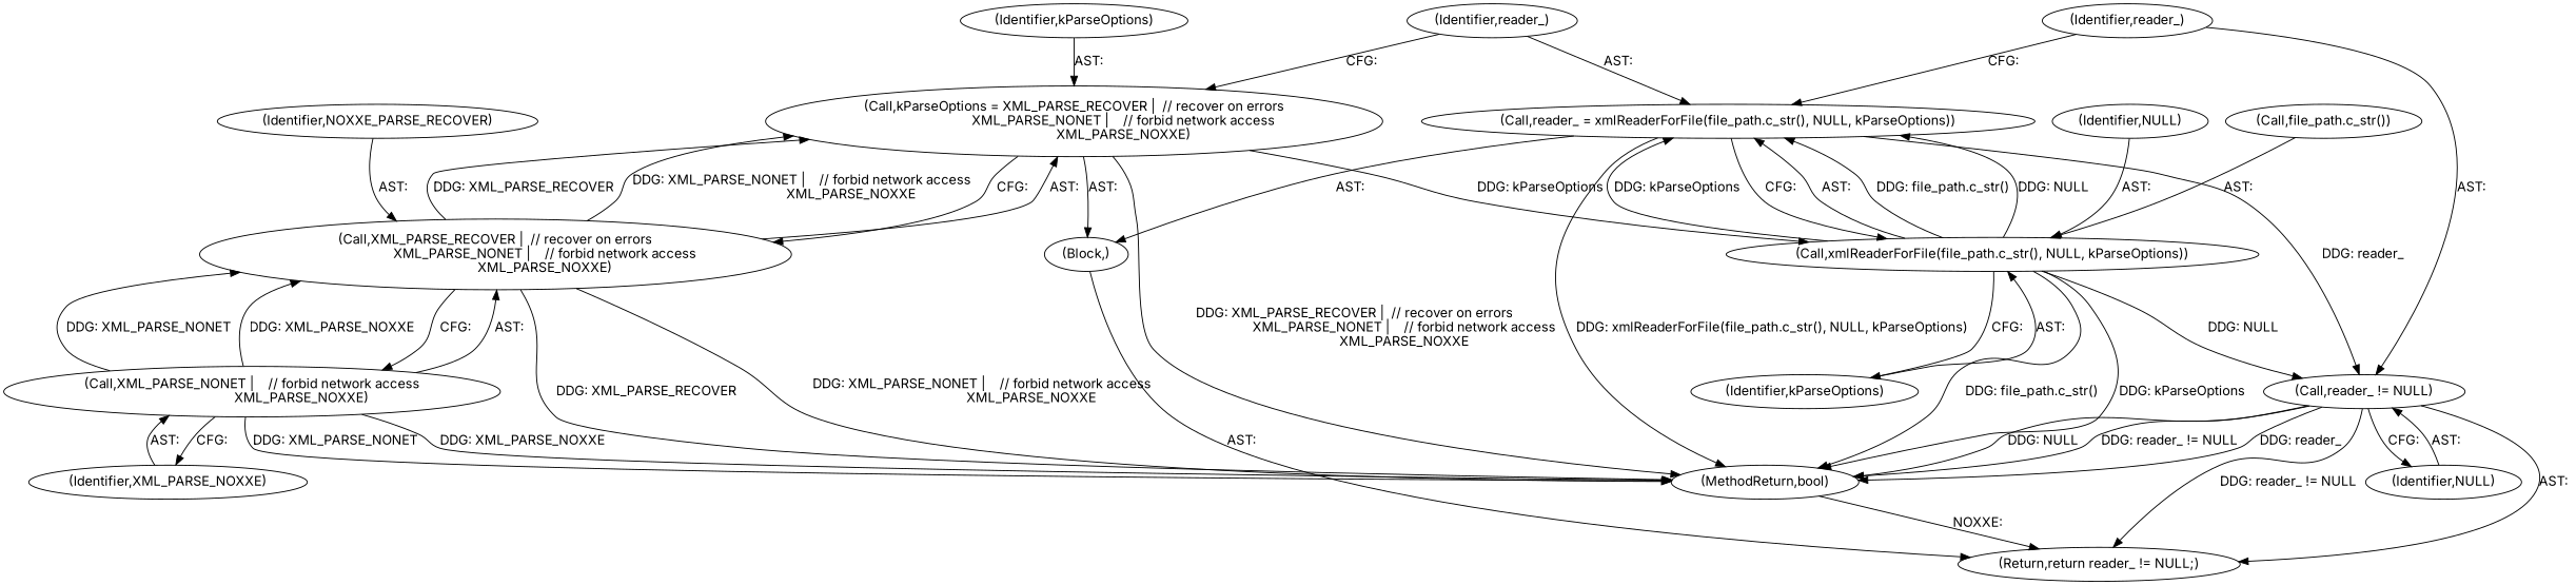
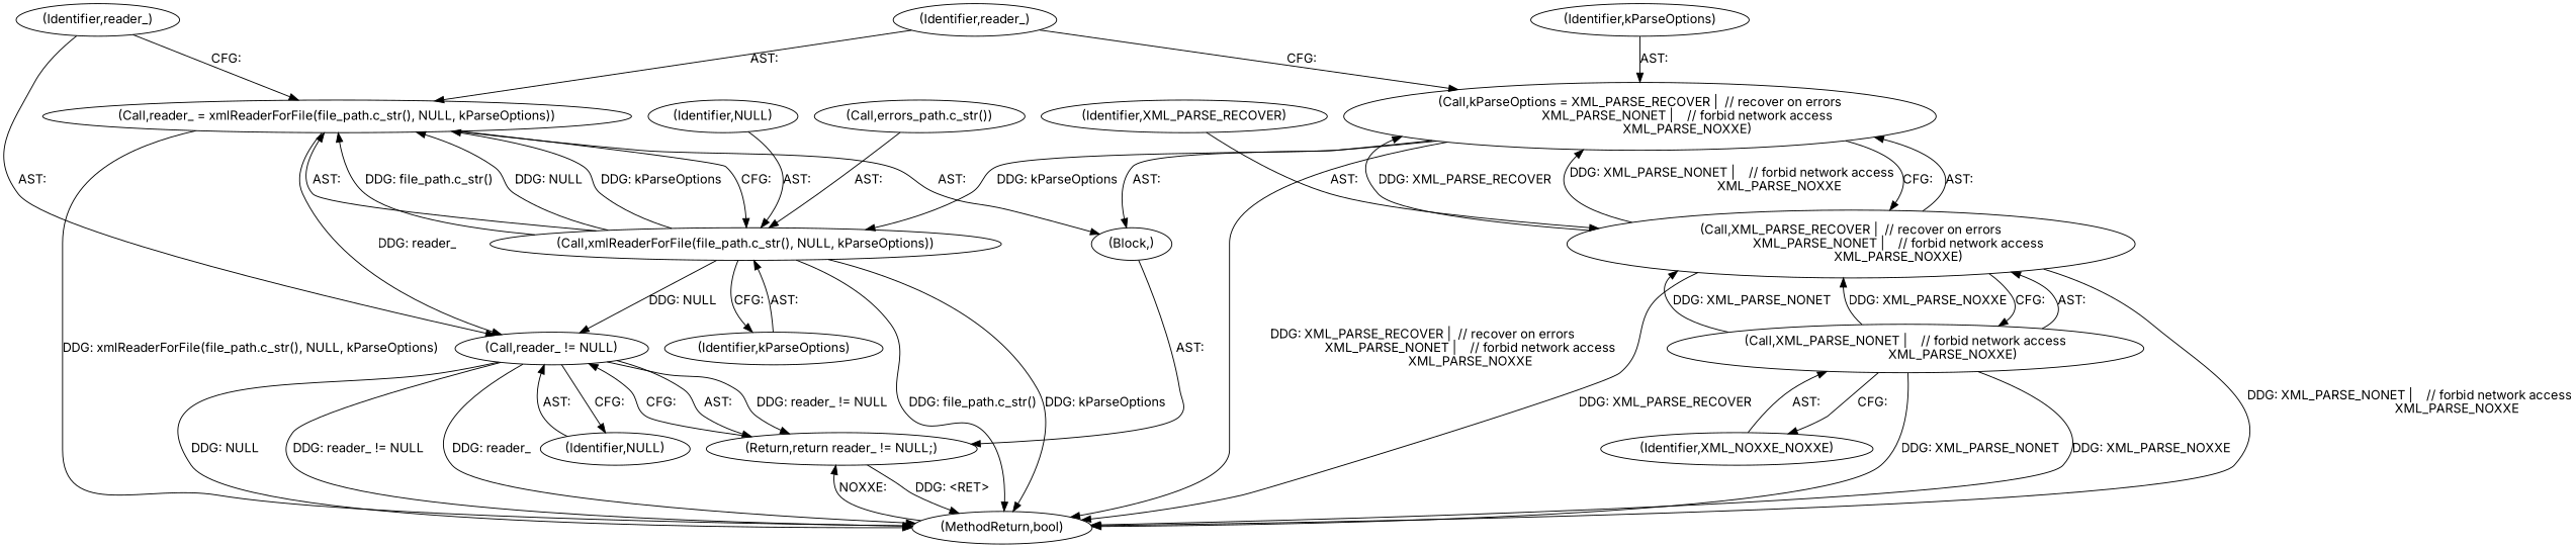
  digraph {
    fontname=Inter
    node [fontname=Inter]
    edge [fontname=Inter]
    n1 [label="(Call,reader_ != NULL)"]
    n2 [label="(Return,return reader_ != NULL;)"]
    n3 [label="(MethodReturn,bool)"]
    n4 [label="(Identifier,NULL)"]
    n5 [label="(Call,reader_ = xmlReaderForFile(file_path.c_str(), NULL, kParseOptions))"]
    n6 [label="(Call,xmlReaderForFile(file_path.c_str(), NULL, kParseOptions))"]
    n7 [label="(Block,)"]
    n8 [label="(Identifier,kParseOptions)"]
    n9 [label="(Call,kParseOptions = XML_PARSE_RECOVER |  // recover on errors\n                            XML_PARSE_NONET |    // forbid network access\n                            XML_PARSE_NOXXE)"]
    n10 [label="(Call,XML_PARSE_RECOVER |  // recover on errors\n                            XML_PARSE_NONET |    // forbid network access\n                            XML_PARSE_NOXXE)"]
    n11 [label="(Call,XML_PARSE_NONET |    // forbid network access\n                            XML_PARSE_NOXXE)"]
-   n12 [label="(Identifier,XML_PARSE_NOXXE)"]
+   n12 [label="(Identifier,XML_NOXXE_NOXXE)"]
    n13 [label="(Identifier,NULL)"]
    n14 [label="(Identifier,reader_)"]
-   n15 [label="(Call,file_path.c_str())"]
+   n15 [label="(Call,errors_path.c_str())"]
    n16 [label="(Identifier,reader_)"]
    n17 [label="(Identifier,kParseOptions)"]
-   n18 [label="(Identifier,NOXXE_PARSE_RECOVER)"]
+   n18 [label="(Identifier,XML_PARSE_RECOVER)"]
    n1 -> n2 [label="AST: "]
    n1 -> n2 [label="DDG: reader_ != NULL"]
    n1 -> n3 [label="DDG: NULL"]
    n1 -> n3 [label="DDG: reader_ != NULL"]
    n1 -> n3 [label="DDG: reader_"]
    n1 -> n4 [label="CFG: "]
+   n2 -> n1 [label="CFG: "]
+   n2 -> n3 [label="DDG: <RET>"]
    n3 -> n2 [label="NOXXE: "]
    n4 -> n1 [label="AST: "]
    n5 -> n1 [label="DDG: reader_"]
    n5 -> n3 [label="DDG: xmlReaderForFile(file_path.c_str(), NULL, kParseOptions)"]
    n5 -> n6 [label="CFG: "]
    n5 -> n7 [label="AST: "]
    n6 -> n1 [label="DDG: NULL"]
    n6 -> n3 [label="DDG: file_path.c_str()"]
    n6 -> n3 [label="DDG: kParseOptions"]
    n6 -> n5 [label="AST: "]
    n6 -> n5 [label="DDG: file_path.c_str()"]
    n6 -> n5 [label="DDG: NULL"]
    n6 -> n5 [label="DDG: kParseOptions"]
    n6 -> n8 [label="CFG: "]
    n7 -> n2 [label="AST: "]
    n8 -> n6 [label="AST: "]
    n9 -> n3 [label="DDG: XML_PARSE_RECOVER |  // recover on errors\n                            XML_PARSE_NONET |    // forbid network access\n                            XML_PARSE_NOXXE"]
    n9 -> n6 [label="DDG: kParseOptions"]
    n9 -> n7 [label="AST: "]
    n9 -> n10 [label="CFG: "]
    n10 -> n3 [label="DDG: XML_PARSE_RECOVER"]
    n10 -> n3 [label="DDG: XML_PARSE_NONET |    // forbid network access\n                            XML_PARSE_NOXXE"]
    n10 -> n9 [label="AST: "]
    n10 -> n9 [label="DDG: XML_PARSE_RECOVER"]
    n10 -> n9 [label="DDG: XML_PARSE_NONET |    // forbid network access\n                            XML_PARSE_NOXXE"]
    n10 -> n11 [label="CFG: "]
    n11 -> n3 [label="DDG: XML_PARSE_NONET"]
    n11 -> n3 [label="DDG: XML_PARSE_NOXXE"]
    n11 -> n10 [label="AST: "]
    n11 -> n10 [label="DDG: XML_PARSE_NONET"]
    n11 -> n10 [label="DDG: XML_PARSE_NOXXE"]
    n11 -> n12 [label="CFG: "]
    n12 -> n11 [label="AST: "]
    n13 -> n6 [label="AST: "]
    n14 -> n5 [label="AST: "]
    n14 -> n9 [label="CFG: "]
    n15 -> n6 [label="AST: "]
    n16 -> n1 [label="AST: "]
    n16 -> n5 [label="CFG: "]
    n17 -> n9 [label="AST: "]
    n18 -> n10 [label="AST: "]
  }
